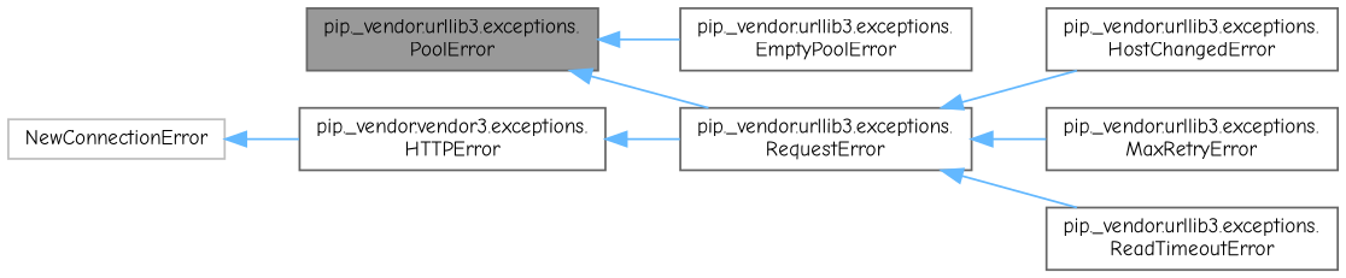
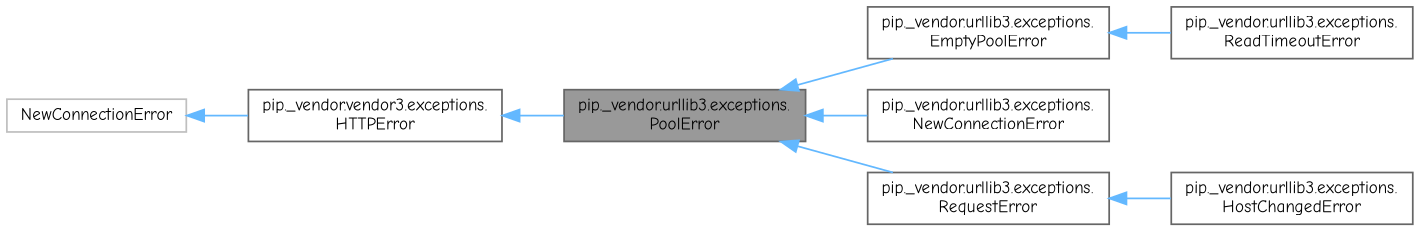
  digraph {
    fontname="Comic Neue"
    rankdir=LR
    node [color=gray40 fillcolor=white fontname="Comic Neue" fontsize=10 shape=box style=filled]
    edge [color=steelblue1 dir=back fontname="Comic Neue" fontsize=10 labelfontname=Helvetica labelfontsize=10 style=solid]
    n1 [fillcolor=grey60 fontcolor=black height=0.2 label="pip._vendor.urllib3.exceptions.\lPoolError" width=0.4]
    n2 [height=0.2 label="pip._vendor.urllib3.exceptions.\lEmptyPoolError" width=0.4]
+   n3 [height=0.2 label="pip._vendor.urllib3.exceptions.\lNewConnectionError" width=0.4]
    n4 [height=0.2 label="pip._vendor.urllib3.exceptions.\lRequestError" width=0.4]
    n5 [height=0.2 label="pip._vendor.urllib3.exceptions.\lHostChangedError" width=0.4]
-   n6 [height=0.2 label="pip._vendor.urllib3.exceptions.\lMaxRetryError" width=0.4]
    n7 [height=0.2 label="pip._vendor.urllib3.exceptions.\lReadTimeoutError" width=0.4]
    n8 [height=0.2 label="pip._vendor.vendor3.exceptions.\lHTTPError" width=0.4]
    n9 [color=grey75 height=0.2 label=NewConnectionError width=0.4]
    n1 -> n2
+   n1 -> n3
    n1 -> n4
    n4 -> n5
-   n4 -> n6
-   n4 -> n7
-   n8 -> n4
+   n2 -> n7
+   n8 -> n1
    n9 -> n8
  }
